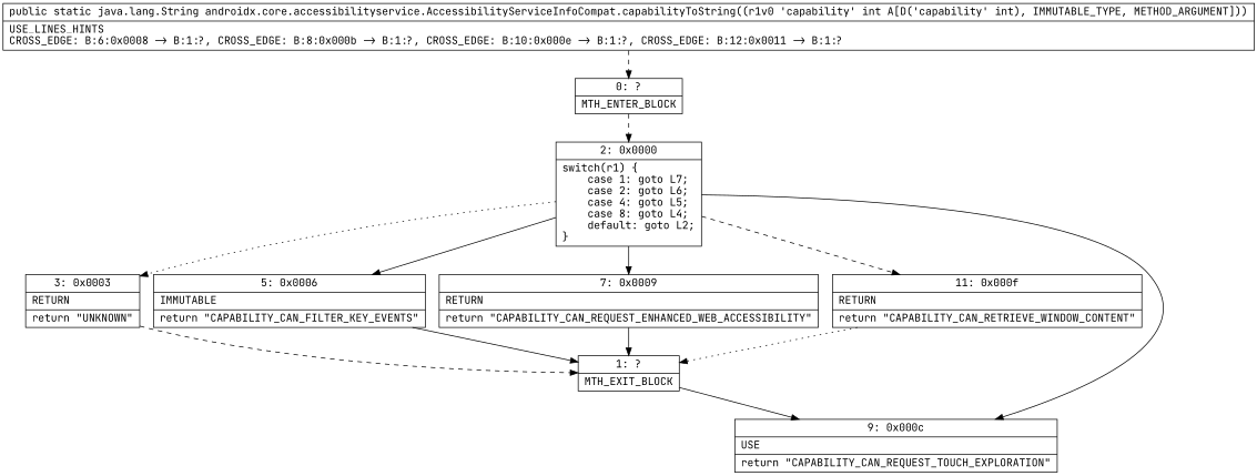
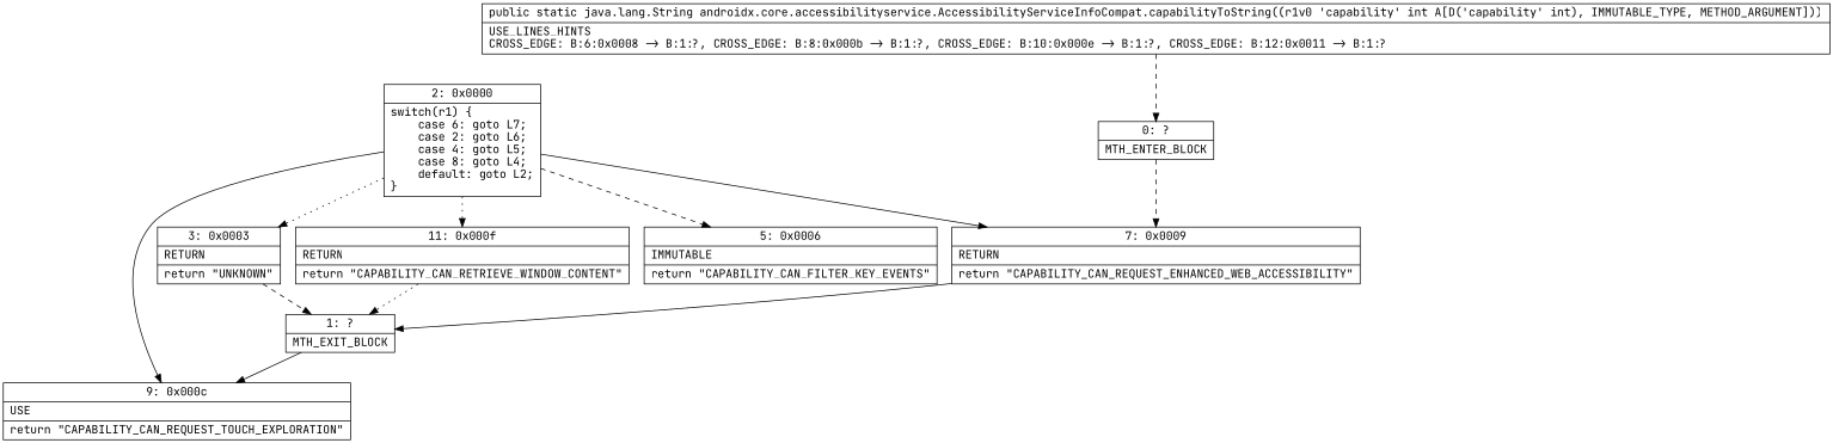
  digraph {
    fontname="JetBrains Mono"
    node [fontname="JetBrains Mono" shape=record]
    edge [fontname="JetBrains Mono" style=dashed]
    n1 [label="{0\:\ ?|MTH_ENTER_BLOCK\l}"]
-   n2 [label="{2\:\ 0x0000|switch(r1) \{\l    case 1: goto L7;\l    case 2: goto L6;\l    case 4: goto L5;\l    case 8: goto L4;\l    default: goto L2;\l\}\l}"]
+   n2 [label="{2\:\ 0x0000|switch(r1) \{\l    case 6: goto L7;\l    case 2: goto L6;\l    case 4: goto L5;\l    case 8: goto L4;\l    default: goto L2;\l\}\l}"]
    n3 [label="{3\:\ 0x0003|RETURN\l|return \"UNKNOWN\"\l}"]
    n4 [label="{5\:\ 0x0006|IMMUTABLE\l|return \"CAPABILITY_CAN_FILTER_KEY_EVENTS\"\l}"]
    n5 [label="{7\:\ 0x0009|RETURN\l|return \"CAPABILITY_CAN_REQUEST_ENHANCED_WEB_ACCESSIBILITY\"\l}"]
    n6 [label="{9\:\ 0x000c|USE\l|return \"CAPABILITY_CAN_REQUEST_TOUCH_EXPLORATION\"\l}"]
    n7 [label="{11\:\ 0x000f|RETURN\l|return \"CAPABILITY_CAN_RETRIEVE_WINDOW_CONTENT\"\l}"]
    n8 [label="{1\:\ ?|MTH_EXIT_BLOCK\l}"]
    n9 [label="{public static java.lang.String androidx.core.accessibilityservice.AccessibilityServiceInfoCompat.capabilityToString((r1v0 'capability' int A[D('capability' int), IMMUTABLE_TYPE, METHOD_ARGUMENT]))  | USE_LINES_HINTS\lCROSS_EDGE: B:6:0x0008 \-\> B:1:?, CROSS_EDGE: B:8:0x000b \-\> B:1:?, CROSS_EDGE: B:10:0x000e \-\> B:1:?, CROSS_EDGE: B:12:0x0011 \-\> B:1:?\l}"]
-   n1 -> n2
+   n1 -> n5
    n2 -> n3 [style=dotted]
-   n2 -> n4 [style=solid]
+   n2 -> n4
    n2 -> n5 [style=solid]
    n2 -> n6 [style=solid]
-   n2 -> n7
+   n2 -> n7 [style=dotted]
    n3 -> n8
-   n4 -> n8 [style=solid]
    n5 -> n8 [style=solid]
    n7 -> n8 [style=dotted]
    n8 -> n6 [style=solid]
    n9 -> n1
  }
